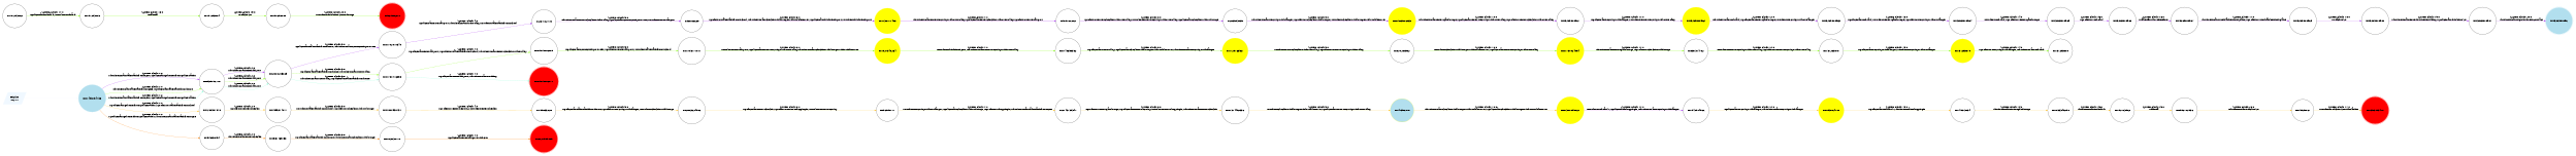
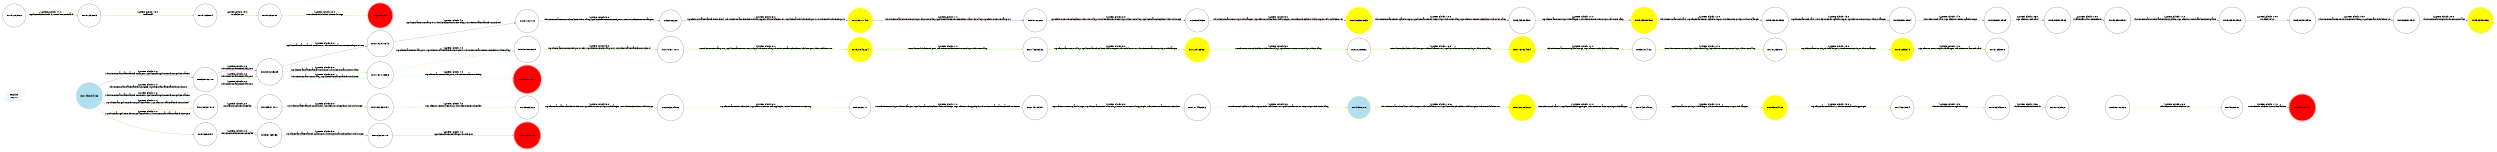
  digraph {
    rankdir=LR
    node [shape=circle]
    edge [color=purple]
    n1 [color=aliceblue label="BigSim\nReport" shape=parallelogram style=filled]
    n2 [color=lightblue2 label=N__1493154733 style=filled]
    n3 [label=N__939056118]
    n4 [label=N_1206907878]
    n5 [label=N_915238754]
    n6 [label=N__2080205829]
    n7 [label=N_1995214011]
    N__531465153
-   n9 [color=lightblue2 label=N__326980856 shape=doublecircle style=filled]
+   n9 [color=lightblue2 label=N__326980856 shape=doublecircle style=filled fillcolor=yellow]
    n10 [label=N__1702010340]
    n11 [label=N__1780416858]
    n12 [label=N_284102719]
    n13 [label=N__1579806889]
    n14 [color=red label=N__1579806811 shape=doublecircle style=filled]
    n15 [color=yellow label=N_1133177453 style=filled]
    N_579160282
    n17 [label=N_203993539]
    n18 [color=yellow label=N__1923906933 style=filled]
    n19 [label=N__3269808561]
    n20 [label=N_50088689]
    n21 [color=yellow label=N__3269808562 style=filled]
    n22 [label=N__3269808563]
    n23 [label=N__3269808564]
    n24 [label=N__3269808565]
    n25 [label=N__3269808566]
    n26 [label=N__3269808567]
    n27 [label=N__3269808569]
    n28 [label=N__3269808580]
    n29 [label=N__3269808581]
    n30 [label=N_192763562]
    n31 [label=N__592702936]
    n32 [label=N_15525867]
    n33 [color=red label=N_1393053410 shape=doublecircle style=filled]
    n34 [color=yellow label=N__1380859822 style=filled]
    n35 [label=N_1542504566]
    n36 [color=yellow label=N__193764700 style=filled]
    n37 [label=N_148373034]
    n38 [label=N_799833228]
    n39 [label=N__2063224502]
    n40 [label=N_96905117]
    n41 [label=N_2143739347]
    n42 [label=N__1374452336]
    n43 [color=yellow fillcolor=lightblue2 label=N__41356078 style=filled]
    n44 [label=N_1833345258]
    n45 [label=N__1800530731]
    n46 [label=N__1783171811]
    n47 [color=yellow label=N_1927348264 style=filled]
    n48 [label=N__748658352]
    n49 [color=yellow label=N_1729163521 style=filled]
    n50 [label=N_670286982]
    n51 [color=yellow label=N__1750024054 style=filled]
    n52 [label=N_651314782]
    n53 [color=red label=N_961906270 shape=doublecircle style=filled]
    n54 [label=N_151253878]
    n55 [color=yellow label=N_151253879 style=filled]
    n56 [label=N_151253880]
    n57 [label=N_151253882]
    n58 [label=N_151253883]
    n59 [label=N_151253884]
    n60 [label=N_151253885]
    n61 [color=red label=N_2027555039 shape=doublecircle style=filled]
    n62 [label=N__763038118]
    n1 -> n2 [color=aliceblue]
    n2 -> n3 [label="System Clock: 1.0\nr_businessman_take_taxi_from_CBD,r_policeman_gohome_from_policestation"]
    n2 -> n3 [color=chartreuse1 label="System Clock: 1.0\nr_businessman_take_taxi_from_CBD,r_policeman_take_taxi_from_home"]
    n2 -> n3 [color=aquamarine1 label="System Clock: 1.0\nr_businessman_take_taxi_from_CBD,r_policeman_gohome_from_policestation"]
    n2 -> n4 [color=darkgoldenrod1 label="System Clock: 1.0\nr_policeman_gohome_from_policestation,r_professor_take_taxi_from_school"]
    n2 -> n5 [color=darkorange1 label="System Clock: 1.0\nr_policeman_gohome_from_policestation,r_businessman_take_taxi_from_CBD"]
    n3 -> n6 [label="System Clock: 2.0\nr_businessman_enter_airport"]
    n3 -> n6 [color=chartreuse1 label="System Clock: 2.0\nr_businessman_enter_airport"]
    n3 -> n6 [color=aquamarine1 label="System Clock: 2.0\nr_businessman_enter_airport"]
    n4 -> n7 [color=darkgoldenrod1 label="System Clock: 2.0\nr_professor_enter_checkin"]
    n5 -> N__531465153 [color=darkorange1 label="System Clock: 2.0\nr_businessman_enter_checkin"]
    n6 -> n10 [label="System Clock: 3.0\nr_policeman_take_taxi_from_home,r_businessman_connect_AirportWIFI"]
    n6 -> n11 [color=chartreuse1 label="System Clock: 3.0\nr_policeman_take_taxi_from_home,r_businessman_use_trolley"]
    n6 -> n11 [color=aquamarine1 label="System Clock: 3.0\nr_businessman_use_trolley,r_policeman_take_taxi_from_home"]
    n7 -> n45 [color=darkgoldenrod1 label="System Clock: 3.0\nr_student_take_taxi_from_school,r_professor_checkin_withoutlounge"]
    N__531465153 -> n62 [color=darkorange1 label="System Clock: 3.0\nr_policeman_take_taxi_from_home,r_businessman_checkin_withlounge"]
    n10 -> n12 [label="System Clock: 4.0\nr_policeman_enter_airport,r_businessman_use_trolley,r_student_take_taxi_from_school"]
    n11 -> n13 [color=chartreuse1 label="System Clock: 4.0\nr_policeman_enter_airport,r_professor_take_taxi_from_school,r_businessman_enter_checkin_withTrolley"]
    n11 -> n14 [color=aquamarine1 label="System Clock: 4.0\nr_policeman_enter_airport,r_businessman_smoking"]
    n12 -> n20 [label="System Clock: 5.0\nr_businessman_enter_checkin_withTrolley,r_policeman_connect_AirportWIFI,r_student_enter_airport"]
    n13 -> n46 [color=chartreuse1 label="System Clock: 5.0\nr_policeman_connect_AirportWIFI,r_professor_enter_airport,r_student_take_taxi_from_school"]
    n15 -> N_579160282 [label="System Clock: 7.0\nr_businessman_enter_security_withoutTrolley,r_policeman_enter_checkin_withoutTrolley,r_professor_enter_airport"]
    N_579160282 -> n17 [label="System Clock: 8.0\nr_professor_enter_checkin_withoutTrolley,r_student_enter_security_withoutTrolley,r_policeman_checkin_withoutlounge"]
    n17 -> n18 [label="System Clock: 9.0\nr_businessman_security_withdanger,r_professor_checkin_withlounge,r_student_checkin_withlounge_withMobilePower"]
    n18 -> n19 [label="System Clock: 10.0\nr_businessman_enter_gatelounge,r_policeman_enter_security_withoutTrolley,r_professor_enter_checkin_withoutTrolley"]
    n19 -> n21 [label="System Clock: 11.0\nr_policeman_security_withdanger,r_student_enter_security_withoutTrolley"]
    n20 -> n15 [label="System Clock: 6.0\nr_professor_take_taxi_from_school,r_businessman_checkin_withlounge_withMobilePower,r_policeman_drink_inAirport,r_student_drink_inAirport"]
    n21 -> n22 [label="System Clock: 12.0\nr_businessman_onboard,r_policeman_enter_gatelounge,r_student_security_withoutdanger"]
    n22 -> n23 [label="System Clock: 13.0\nr_policeman_onboard,r_student_enter_gatelounge,r_professor_security_withoutdanger"]
    n23 -> n24 [label="System Clock: 14.0\nr_student_onboard,r_professor_enter_gatelounge"]
    n24 -> n25 [label="System Clock: 15.0\nr_professor_onboard"]
    n25 -> n26 [label="System Clock: 16.0\nr_takeoff_withWIFIBefore"]
    n26 -> n27 [label="System Clock: 17.0\nr_businessman_use_blanket_inAirplane,r_professor_use_blanket_inAirplane"]
    n27 -> n28 [label="System Clock: 18.0\nr_reach_USA"]
    n28 -> n29 [label="System Clock: 19.0\nr_businessman_enter_businessBuilding,r_policeman_drink_inUSA"]
    n29 -> n9 [label="System Clock: 20.0\nr_businessman_sign_businessContract"]
-   n30 -> n31 [color=darkgoldenrod1 label="System Clock: 15.0\nr_takeoff"]
    n31 -> n32 [color=darkgoldenrod1 label="System Clock: 16.0\nr_businessman_reach_USA"]
    n32 -> n33 [color=darkgoldenrod1 label="System Clock: 17.0\nr_student_reach_USA_withBlanket"]
    n34 -> n35 [label="System Clock: 11.0\nr_student_onboard1,r_policeman_shoppingin,r_businessman_security_withdanger"]
    n35 -> n36 [color=darkgoldenrod1 label="System Clock: 12.0\nr_policeman_security_withdanger,r_businessman_security_withdanger"]
    n36 -> n37 [color=darkgoldenrod1 label="System Clock: 13.0\nr_policeman_onboard1,r_businessman_shoppingin"]
    n37 -> n44 [color=darkgoldenrod1 label="System Clock: 14.0\nr_businessman_enter_gatelounge"]
    n38 -> n39 [color=darkgoldenrod1 label="System Clock: 5.0\nr_policeman_take_taxi_from_home,r_professor_security_withdanger,r_student_checkin_withlounge"]
    n39 -> n40 [color=darkgoldenrod1 label="System Clock: 6.0\nr_policeman_enter_checkin,r_professor_enter_shoppingin,r_student_enter_security"]
    n40 -> n41 [color=darkgoldenrod1 label="System Clock: 7.0\nr_student_security_withoutdanger,r_policeman_checkin_withoutlounge,r_professor_shoppingin,r_businessman_take_taxi_from_CBD"]
    n41 -> n42 [color=darkgoldenrod1 label="System Clock: 8.0\nr_professor_enter_gatelounge,r_policeman_enter_security,r_student_enter_shoppingin,r_businessman_enter_checkin"]
    n42 -> n43 [color=darkgoldenrod1 label="System Clock: 9.0\nr_student_checkin_withlounge_withMobilePower,r_policeman_enter_security_withoutTrolley"]
    n43 -> n34 [color=darkgoldenrod1 label="System Clock: 10.0\nr_businessman_checkin_withlounge_withMobilePower,r_policeman_checkin_withlounge_withoutMobilePower"]
    n44 -> n30 [color=darkgoldenrod1 label="System Clock: 15.0\nr_businessman_onboard1"]
    n45 -> n38 [color=darkgoldenrod1 label="System Clock: 4.0\nr_professor_enter_security,r_student_enter_checkin"]
    n46 -> n47 [color=chartreuse1 label="System Clock: 6.0\nr_student_enter_airport,r_policeman_enter_security_withoutTrolley,r_businessman_checkin_withlounge_withMobilePower"]
    n47 -> n48 [color=chartreuse1 label="System Clock: 7.0\nr_student_drink_inAirport,r_businessman_enter_security_withoutTrolley"]
    n48 -> n49 [color=chartreuse1 label="System Clock: 8.0\nr_policeman_use_trolley,r_policeman_checkin_withlounge_withMobilePower,r_businessman_security_withdanger"]
    n49 -> n50 [color=chartreuse1 label="System Clock: 9.0\nr_student_enter_checkin_withoutTrolley,r_professor_enter_security_withTrolley"]
    n50 -> n51 [color=chartreuse1 label="System Clock: 10.0\nr_student_checkin_withlounge_withMobilePower,r_policeman_enter_security_withoutTrolley"]
    n51 -> n52 [color=chartreuse1 label="System Clock: 11.0\nr_businessman_enter_gatelounge,r_professor_checkin_withlounge"]
    n52 -> n54 [color=chartreuse1 label="System Clock: 12.0\nr_student_enter_security_withoutTrolley,r_professor_enter_security_withoutTrolley"]
    n54 -> n55 [color=chartreuse1 label="System Clock: 13.0\nr_policeman_security_withdanger,r_student_security_withoutdanger"]
    n55 -> n56 [color=chartreuse1 label="System Clock: 14.0\nr_professor_security_withdanger,r_businessman_onboard"]
    n57 -> n58 [color=chartreuse1 label="System Clock: 17.0\nr_policeman_onboard,r_student_onboard"]
    n58 -> n59 [color=chartreuse1 label="System Clock: 18.0\nr_takeoff"]
    n59 -> n60 [color=chartreuse1 label="System Clock: 19.0\nr_reachUSA"]
    n60 -> n53 [color=chartreuse1 label="System Clock: 20.0\nr_student_drink_inUSA_underAge"]
    n62 -> n61 [color=darkorange1 label="System Clock: 4.0\nr_policeman_enter_airport_withGun"]
  }
